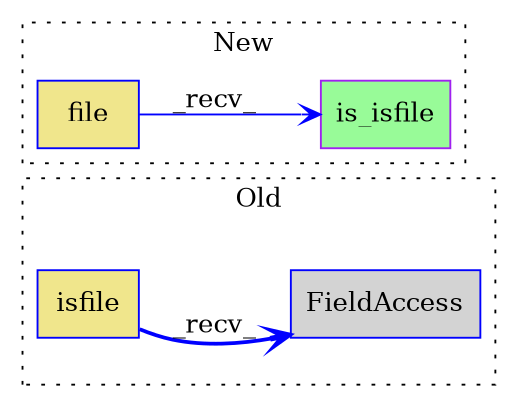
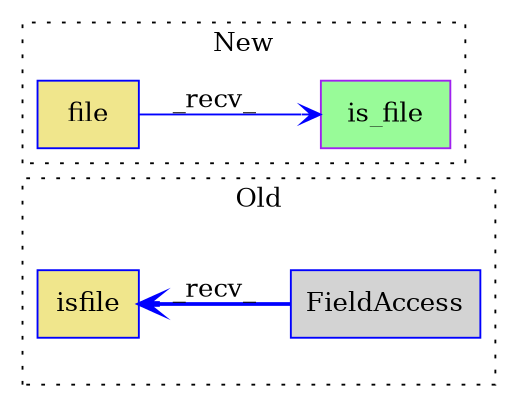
  digraph {
    rankdir=LR
    node [a=32 color=blue fillcolor=khaki l=9 shape=box style=filled]
    edge [arrowhead=vee color=blue]
    n1 [l="7,1" label=isfile s="601,616"]
    n2 [a=22 fillcolor=lightgrey l=7 label=FieldAccess s=593]
    n3 [label=file s=578]
-   n4 [color=purple fillcolor=palegreen label=is_isfile s=618]
+   n4 [color=purple fillcolor=palegreen label=is_file s=618]
    subgraph cluster_1 {
      label=Old
      style=dotted
      n1
      n2
    }
    subgraph cluster_2 {
      label=New
      style=dotted
      n3
      n4
    }
-   n1 -> n2 [label=_recv_ style=bold]
+   n2 -> n1 [label=_recv_ style=bold]
    n3 -> n4 [label=_recv_ style=solid]
  }
